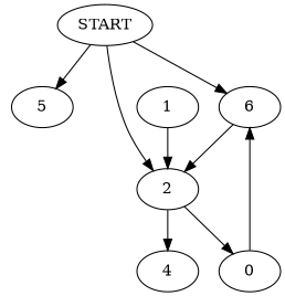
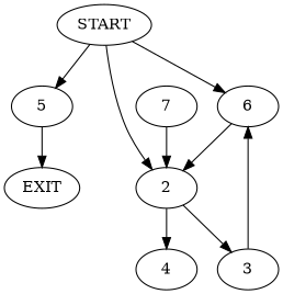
  digraph {
    n1 [label=START]
    5
    6
    2
-   1
-   3 [label=0]
+   1 [label=7]
+   n6 [label=EXIT]
+   3
    4
    n1 -> 5
    n1 -> 6
    n1 -> 2
+   5 -> n6
    6 -> 2
    2 -> 3
    2 -> 4
    1 -> 2
    3 -> 6
  }
